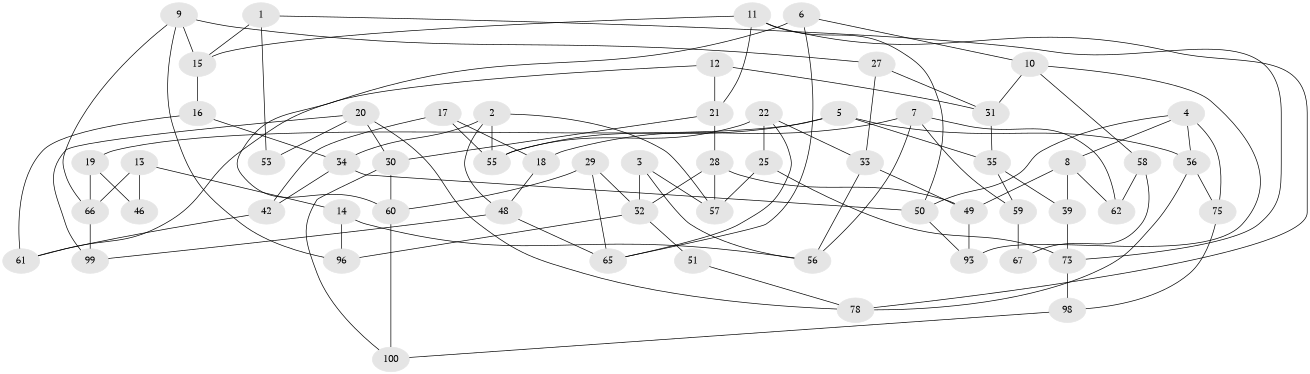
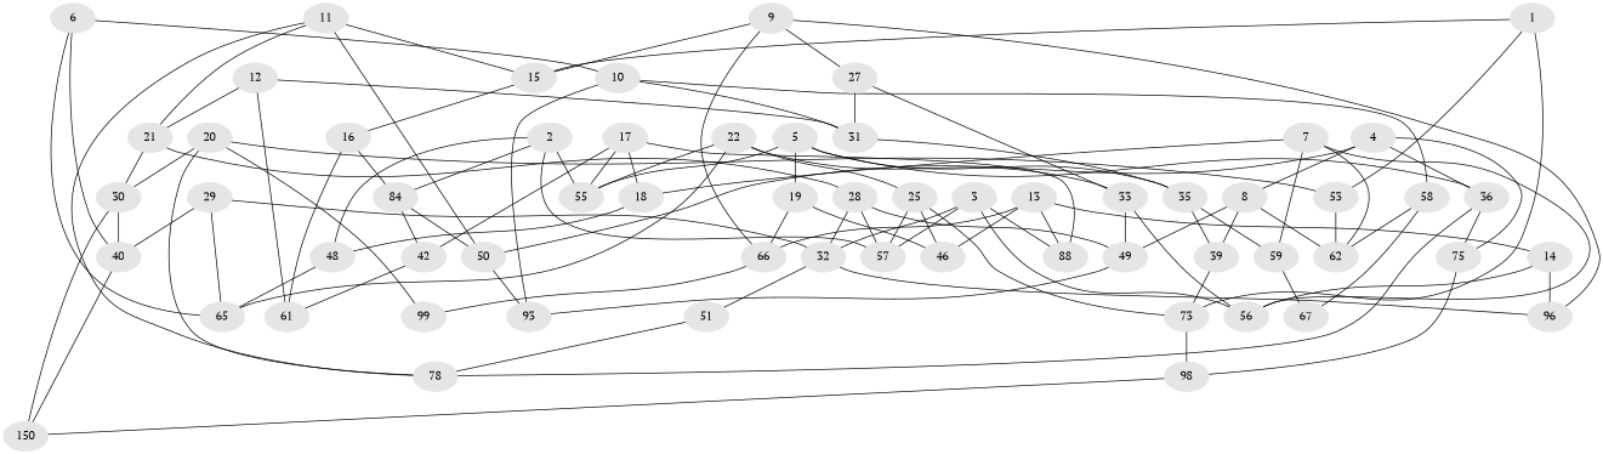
  graph {
    fontname="PT Serif"
    node [color=gray90 fontname="PT Serif" style=filled]
    edge [fontname="PT Serif"]
    15 [super="+23"]
    16 [super="+87"]
    1
    53
    73 [super="+97"]
    62 [super="+81"]
    98
    2 [super="+85"]
-   34 [super="+41"]
+   34 [super="+41" label=84]
    48 [super="+76"]
    55 [super="+80"]
    57 [super="+95"]
    50 [super="+52"]
    42
    65 [super="+77"]
    99
    3 [super="+45"]
    56 [super="+90"]
+   88
    32 [super="+44"]
    78 [super="+92"]
    51
    4 [super="+54"]
    8 [super="+83"]
    36 [super="+69"]
    75
    39
    49 [super="+84"]
    93
    5 [super="+74"]
    19
    35 [super="+38"]
    66 [super="+68"]
    46
    59 [super="+70"]
    10 [super="+86"]
    31 [super="+72"]
    58
    6
-   40 [super="+43" label=60]
-   100
+   40 [super="+43"]
+   100 [label=150]
    7 [super="+89"]
    18
    67
    9 [super="+94"]
    27
    96
    33 [super="+47"]
    11 [super="+79"]
    21 [super="+64"]
    30 [super="+60"]
    28 [super="+91"]
    12
    61 [super="+82"]
    13 [super="+24"]
    14
    17 [super="+63"]
    20 [super="+37"]
    22 [super="+71"]
    25 [super="+26"]
    29
    15 -- 16
    16 -- 34
    16 -- 61 [weight=2]
    1 -- 15
    1 -- 53
    1 -- 73
+   53 -- 62
    73 -- 98
    98 -- 100
    2 -- 34
    2 -- 48
    2 -- 55
    2 -- 57
    34 -- 50
    34 -- 42
    48 -- 65
-   48 -- 99
    50 -- 93
    42 -- 61
    3 -- 57
    3 -- 56
+   3 -- 88
    3 -- 32
    32 -- 51
    32 -- 96
    51 -- 78
    4 -- 50
    4 -- 8
    4 -- 36
    4 -- 75
    8 -- 62
    8 -- 39
    8 -- 49
    36 -- 78
    36 -- 75
    75 -- 98
    39 -- 73
    49 -- 93
    5 -- 55
    5 -- 36
    5 -- 19
    5 -- 35
    19 -- 66
    19 -- 46
    35 -- 39
    35 -- 59
    66 -- 99
    59 -- 67 [weight=2]
    10 -- 93
    10 -- 31
    10 -- 58
    31 -- 35
    58 -- 62
    58 -- 67
    6 -- 65
    6 -- 10
    6 -- 40
    40 -- 100
    7 -- 62
    7 -- 56
    7 -- 59
    7 -- 18
    18 -- 48
    9 -- 15
    9 -- 66
    9 -- 27
    9 -- 96
    27 -- 31
    27 -- 33
    33 -- 56
    33 -- 49
    11 -- 15
    11 -- 50
    11 -- 78
    11 -- 21
    21 -- 30
    21 -- 28
    30 -- 40
    30 -- 100
    28 -- 57
    28 -- 32
    28 -- 49
    12 -- 31
    12 -- 21
    12 -- 61
+   13 -- 88
    13 -- 66
    13 -- 46
    13 -- 14
    14 -- 56
    14 -- 96
    17 -- 55
    17 -- 42
+   17 -- 88
    17 -- 18
    20 -- 53
    20 -- 99
    20 -- 78
    20 -- 30
    22 -- 55
    22 -- 65
    22 -- 33
    22 -- 25
    25 -- 73
    25 -- 57
+   25 -- 46
    29 -- 65
    29 -- 32
    29 -- 40
  }
